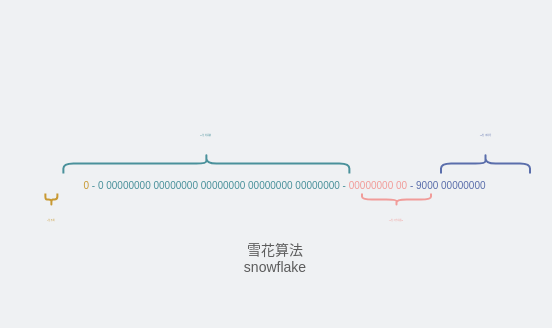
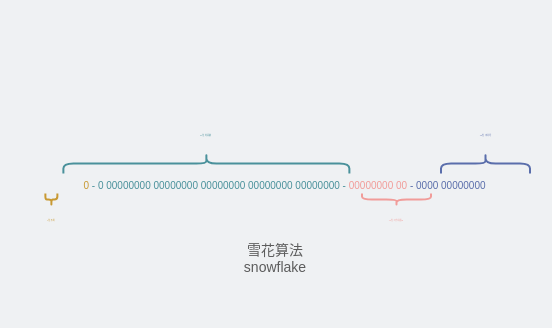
  <mxCell id="0" />
  <mxCell id="1" parent="0" />
- <mxCell id="2" value="&lt;font style=&quot;background-color: rgb(239 , 241 , 243) ; font-size: 10px&quot;&gt;&lt;span style=&quot;font-size: 10px;&quot;&gt;&lt;font color=&quot;#c89932&quot;&gt;0&lt;/font&gt;&lt;/span&gt;&lt;span style=&quot;color: rgb(74 , 145 , 155) ; font-size: 10px&quot;&gt; - 0 00000000&amp;nbsp;&lt;/span&gt;&lt;font color=&quot;#4a919b&quot; style=&quot;font-size: 10px&quot;&gt;00000000&lt;/font&gt;&lt;font style=&quot;font-size: 10px&quot;&gt;&amp;nbsp;&lt;/font&gt;&lt;font color=&quot;#4a919b&quot;&gt;&lt;span style=&quot;font-size: 10px;&quot;&gt;00000000&amp;nbsp;&lt;/span&gt;&lt;font style=&quot;font-size: 10px&quot;&gt;00000000&lt;/font&gt;&lt;font style=&quot;font-size: 10px&quot;&gt;&amp;nbsp;&lt;/font&gt;&lt;font style=&quot;font-size: 10px&quot;&gt;00000000 -&amp;nbsp;&lt;/font&gt;&lt;/font&gt;&lt;font color=&quot;#f19c99&quot;&gt;&lt;span style=&quot;font-size: 10px;&quot;&gt;00000000&lt;/span&gt;&lt;span style=&quot;font-size: 10px;&quot;&gt;&amp;nbsp;00&lt;/span&gt;&lt;/font&gt;&lt;span style=&quot;color: rgb(90 , 110 , 171) ; font-size: 10px&quot;&gt;&amp;nbsp;- 9000&amp;nbsp;&lt;/span&gt;&lt;font color=&quot;#5a6eab&quot; style=&quot;font-size: 10px&quot;&gt;00000000&lt;/font&gt;&lt;/font&gt;" style="text;html=1;strokeColor=none;fillColor=none;align=center;verticalAlign=middle;whiteSpace=wrap;rounded=0;" parent="1" vertex="1"><mxGeometry x="40.88" y="173" width="487" height="24" as="geometry" /></mxCell>
+ <mxCell id="2" value="&lt;font style=&quot;background-color: rgb(239 , 241 , 243) ; font-size: 10px&quot;&gt;&lt;span style=&quot;font-size: 10px;&quot;&gt;&lt;font color=&quot;#c89932&quot;&gt;0&lt;/font&gt;&lt;/span&gt;&lt;span style=&quot;color: rgb(74 , 145 , 155) ; font-size: 10px&quot;&gt; - 0 00000000&amp;nbsp;&lt;/span&gt;&lt;font color=&quot;#4a919b&quot; style=&quot;font-size: 10px&quot;&gt;00000000&lt;/font&gt;&lt;font style=&quot;font-size: 10px&quot;&gt;&amp;nbsp;&lt;/font&gt;&lt;font color=&quot;#4a919b&quot;&gt;&lt;span style=&quot;font-size: 10px;&quot;&gt;00000000&amp;nbsp;&lt;/span&gt;&lt;font style=&quot;font-size: 10px&quot;&gt;00000000&lt;/font&gt;&lt;font style=&quot;font-size: 10px&quot;&gt;&amp;nbsp;&lt;/font&gt;&lt;font style=&quot;font-size: 10px&quot;&gt;00000000 -&amp;nbsp;&lt;/font&gt;&lt;/font&gt;&lt;font color=&quot;#f19c99&quot;&gt;&lt;span style=&quot;font-size: 10px;&quot;&gt;00000000&lt;/span&gt;&lt;span style=&quot;font-size: 10px;&quot;&gt;&amp;nbsp;00&lt;/span&gt;&lt;/font&gt;&lt;span style=&quot;color: rgb(90 , 110 , 171) ; font-size: 10px&quot;&gt;&amp;nbsp;- 0000&amp;nbsp;&lt;/span&gt;&lt;font color=&quot;#5a6eab&quot; style=&quot;font-size: 10px&quot;&gt;00000000&lt;/font&gt;&lt;/font&gt;" style="text;html=1;strokeColor=none;fillColor=none;align=center;verticalAlign=middle;whiteSpace=wrap;rounded=0;" parent="1" vertex="1"><mxGeometry x="40.88" y="173" width="487" height="24" as="geometry" /></mxCell>
  <mxCell id="3" value="&lt;font&gt;&lt;font color=&quot;#5c5c5c&quot; style=&quot;font-size: 14px&quot;&gt;雪花算法&lt;br&gt;snowflake&lt;/font&gt;&lt;br&gt;&lt;/font&gt;" style="text;html=1;strokeColor=none;fillColor=none;align=center;verticalAlign=middle;whiteSpace=wrap;rounded=0;" parent="1" vertex="1"><mxGeometry x="175" y="240" width="200" height="35" as="geometry" /></mxCell>
  <mxCell id="4" value="" style="shape=curlyBracket;whiteSpace=wrap;html=1;rounded=1;fontColor=#C89932;rotation=90;strokeWidth=2;strokeColor=#4A919B;" parent="1" vertex="1"><mxGeometry x="195.88" y="20" width="20" height="286" as="geometry" /></mxCell>
  <mxCell id="5" value="&lt;font color=&quot;#4a919b&quot;&gt;41位 时间戳&lt;/font&gt;" style="text;html=1;strokeColor=none;fillColor=none;align=center;verticalAlign=middle;whiteSpace=wrap;rounded=0;fontSize=2;fontColor=#C89932;" parent="1" vertex="1"><mxGeometry x="161.38" y="120" width="89" height="30" as="geometry" /></mxCell>
  <mxCell id="6" value="" style="shape=curlyBracket;whiteSpace=wrap;html=1;rounded=1;flipH=1;fontSize=2;fontColor=#4A919B;strokeColor=#C89932;strokeWidth=2;rotation=90;" parent="1" vertex="1"><mxGeometry x="44.88" y="193" width="12" height="12" as="geometry" /></mxCell>
  <mxCell id="7" value="&lt;font&gt;1位 不用&lt;/font&gt;" style="text;html=1;strokeColor=none;fillColor=none;align=center;verticalAlign=middle;whiteSpace=wrap;rounded=0;fontSize=2;fontColor=#C89932;" parent="1" vertex="1"><mxGeometry x="20.88" y="205" width="60" height="30" as="geometry" /></mxCell>
  <mxCell id="8" value="" style="shape=curlyBracket;whiteSpace=wrap;html=1;rounded=1;flipH=1;fontSize=2;fontColor=#4A919B;strokeColor=#F19C99;strokeWidth=2;rotation=90;" parent="1" vertex="1"><mxGeometry x="390" y="164.5" width="12" height="69" as="geometry" /></mxCell>
  <mxCell id="9" value="&lt;font color=&quot;#f19c99&quot;&gt;10位 工作机器id&lt;/font&gt;" style="text;html=1;strokeColor=none;fillColor=none;align=center;verticalAlign=middle;whiteSpace=wrap;rounded=0;fontSize=2;fontColor=#C89932;" parent="1" vertex="1"><mxGeometry x="348" y="205" width="96" height="30" as="geometry" /></mxCell>
  <mxCell id="10" value="" style="shape=curlyBracket;whiteSpace=wrap;html=1;rounded=1;fontColor=#C89932;rotation=90;strokeWidth=2;strokeColor=#5A6EAB;" parent="1" vertex="1"><mxGeometry x="475" y="118.5" width="20" height="89" as="geometry" /></mxCell>
  <mxCell id="11" value="&lt;font color=&quot;#5a6eab&quot;&gt;12位&amp;nbsp; 序列号&lt;/font&gt;" style="text;html=1;strokeColor=none;fillColor=none;align=center;verticalAlign=middle;whiteSpace=wrap;rounded=0;fontSize=2;fontColor=#C89932;" parent="1" vertex="1"><mxGeometry x="440.5" y="120" width="89" height="30" as="geometry" /></mxCell>
